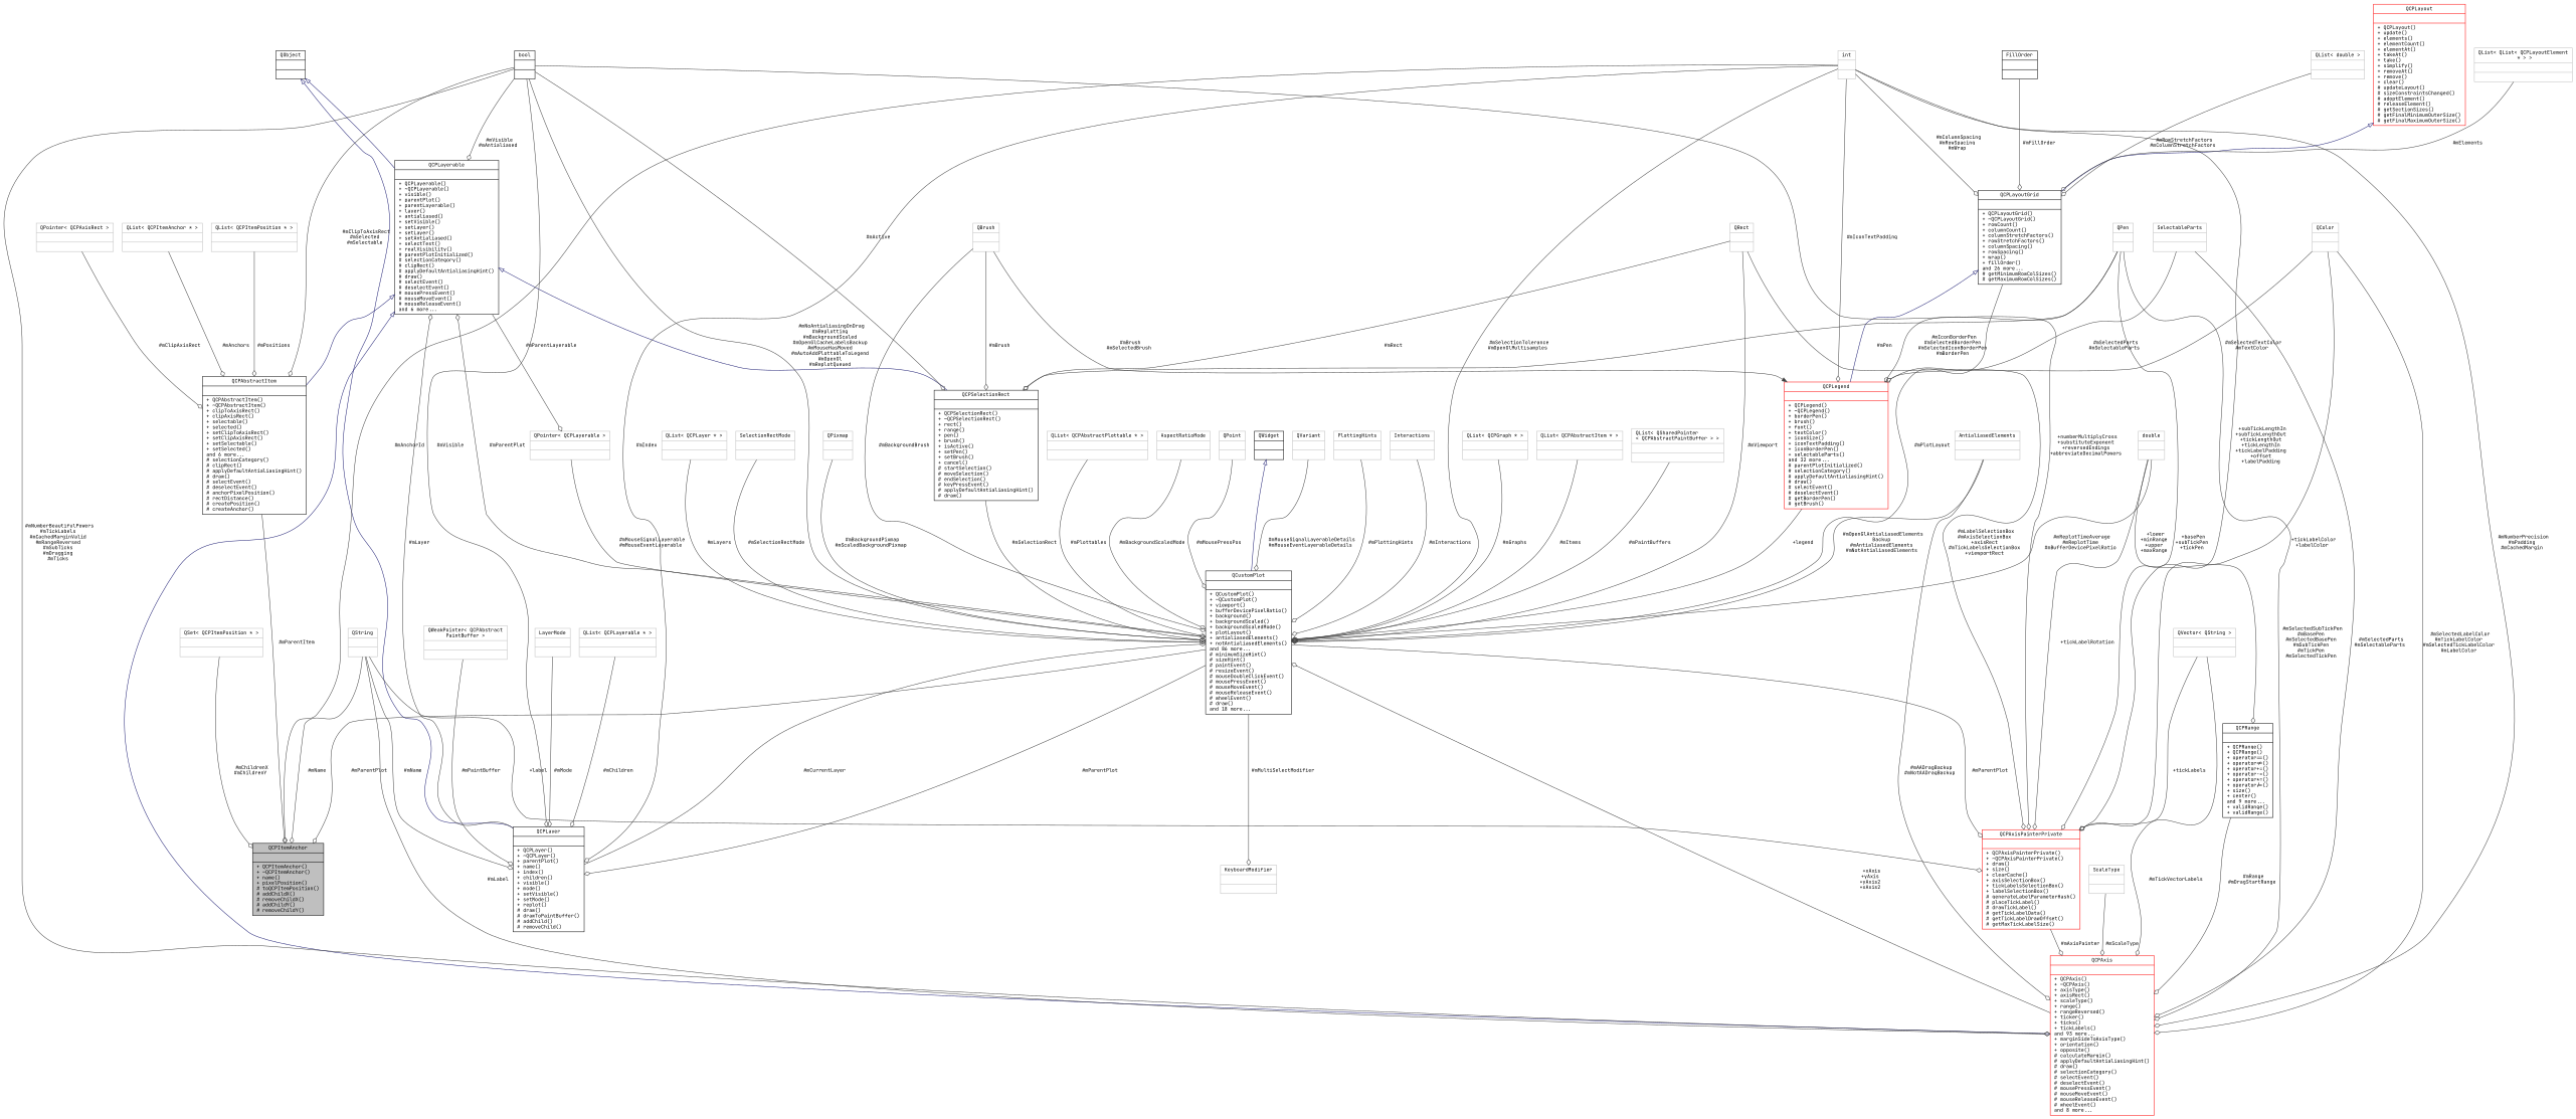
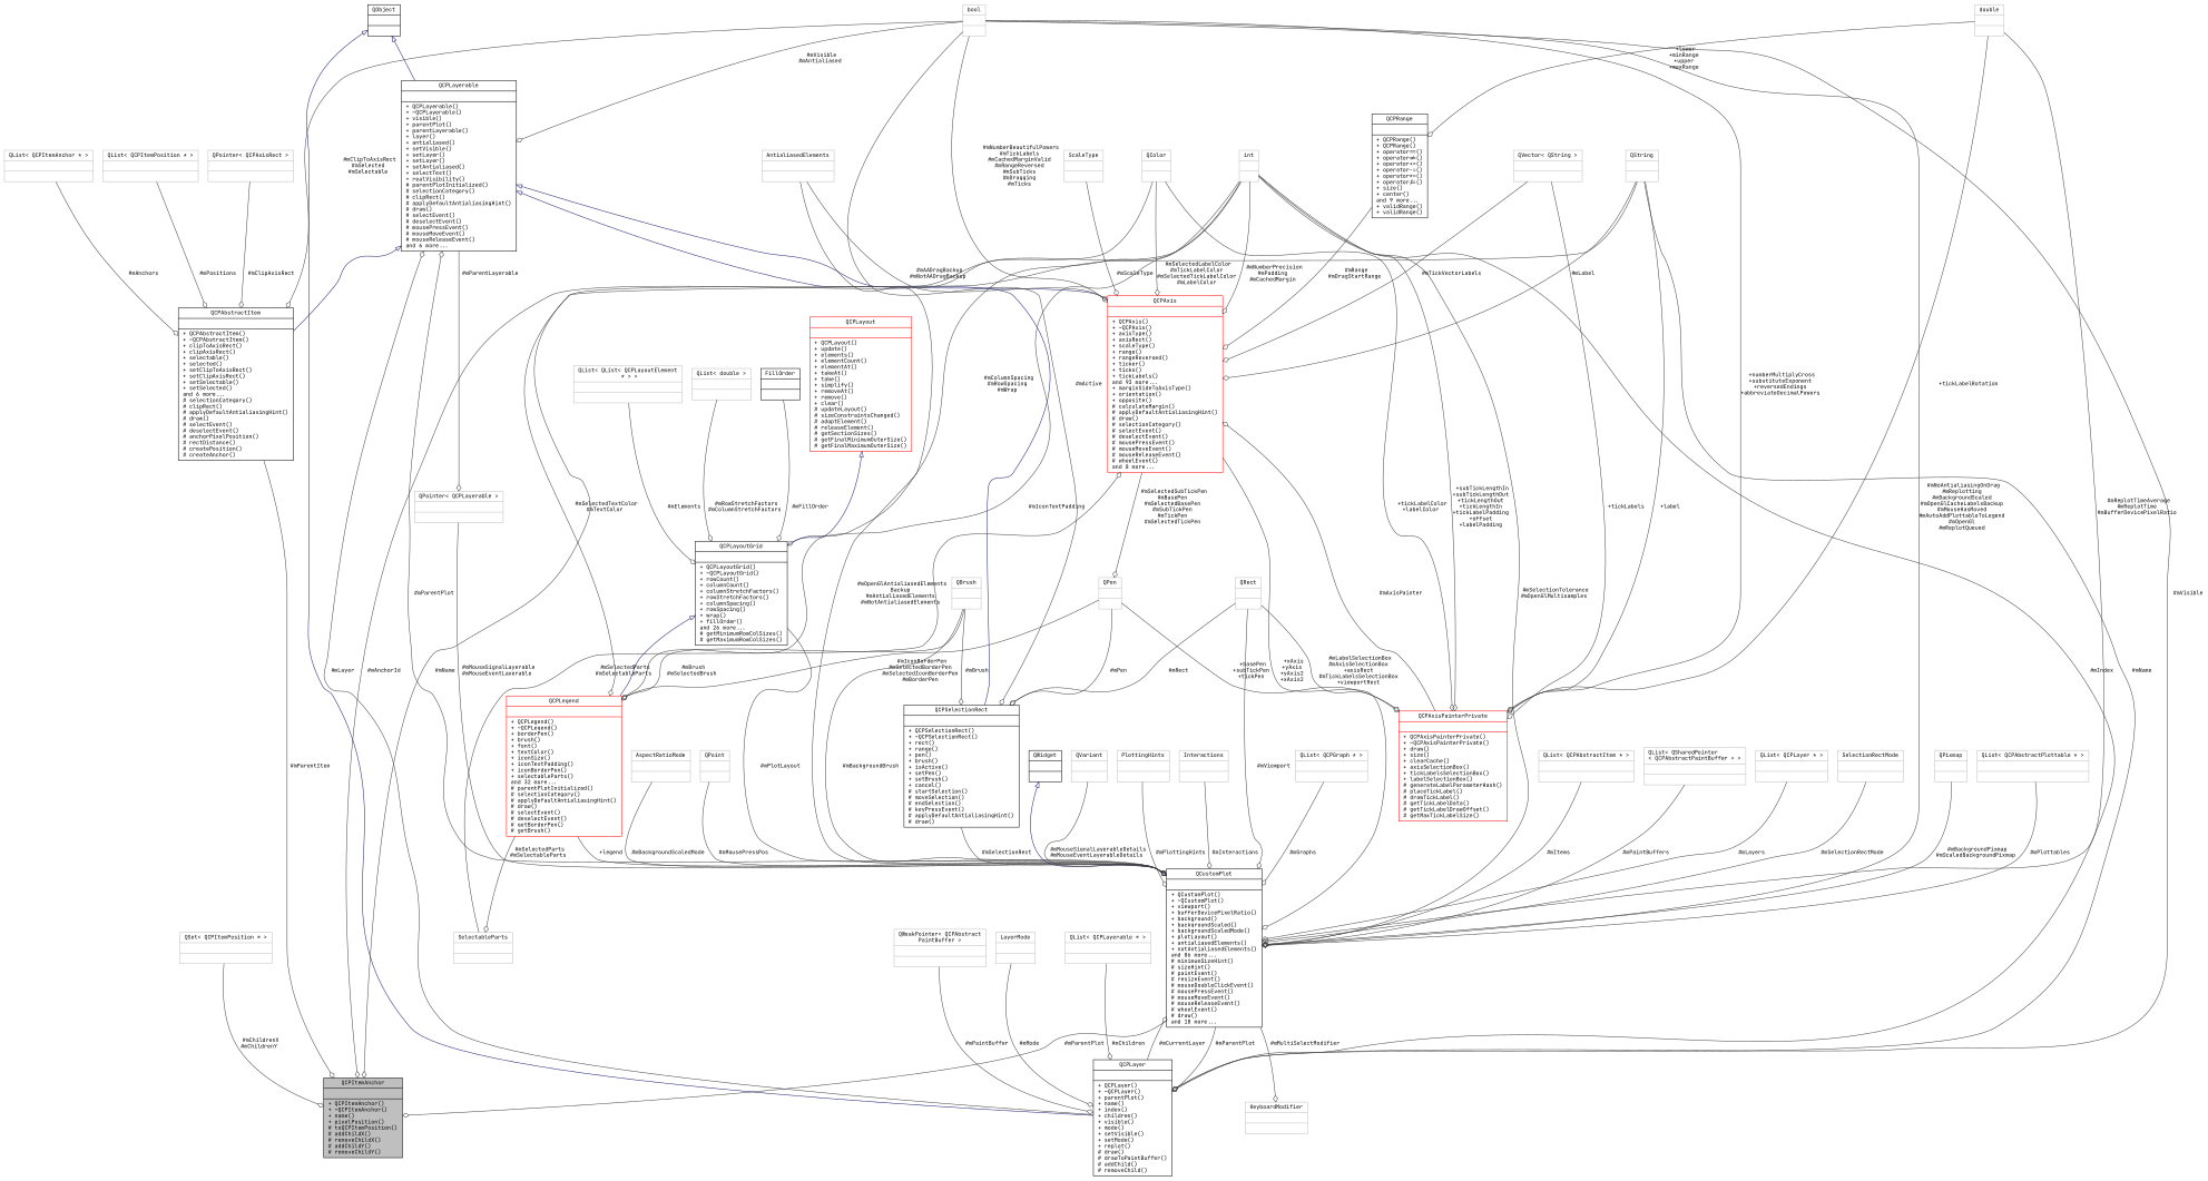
  digraph {
    fontname="JetBrains Mono"
    node [color=grey75 fillcolor=white fontname="JetBrains Mono" fontsize=10 shape=record style=filled]
    edge [arrowhead=odiamond color=grey25 fontname="JetBrains Mono" fontsize=10 labelfontname=Helvetica labelfontsize=10 style=solid]
    n1 [color=black fillcolor=grey75 fontcolor=black height=0.2 label="{QCPItemAnchor\n||+ QCPItemAnchor()\l+ ~QCPItemAnchor()\l+ name()\l+ pixelPosition()\l# toQCPItemPosition()\l# addChildX()\l# removeChildX()\l# addChildY()\l# removeChildY()\l}" width=0.4]
    n2 [color=black height=0.2 label="{QCPAbstractItem\n||+ QCPAbstractItem()\l+ ~QCPAbstractItem()\l+ clipToAxisRect()\l+ clipAxisRect()\l+ selectable()\l+ selected()\l+ setClipToAxisRect()\l+ setClipAxisRect()\l+ setSelectable()\l+ setSelected()\land 6 more...\l# selectionCategory()\l# clipRect()\l# applyDefaultAntialiasingHint()\l# draw()\l# selectEvent()\l# deselectEvent()\l# anchorPixelPosition()\l# rectDistance()\l# createPosition()\l# createAnchor()\l}" width=0.4]
    n3 [color=black height=0.2 label="{QCPLayerable\n||+ QCPLayerable()\l+ ~QCPLayerable()\l+ visible()\l+ parentPlot()\l+ parentLayerable()\l+ layer()\l+ antialiased()\l+ setVisible()\l+ setLayer()\l+ setLayer()\l+ setAntialiased()\l+ selectTest()\l+ realVisibility()\l# parentPlotInitialized()\l# selectionCategory()\l# clipRect()\l# applyDefaultAntialiasingHint()\l# draw()\l# selectEvent()\l# deselectEvent()\l# mousePressEvent()\l# mouseMoveEvent()\l# mouseReleaseEvent()\land 6 more...\l}" width=0.4]
    n4 [color=black height=0.2 label="{QCPSelectionRect\n||+ QCPSelectionRect()\l+ ~QCPSelectionRect()\l+ rect()\l+ range()\l+ pen()\l+ brush()\l+ isActive()\l+ setPen()\l+ setBrush()\l+ cancel()\l# startSelection()\l# moveSelection()\l# endSelection()\l# keyPressEvent()\l# applyDefaultAntialiasingHint()\l# draw()\l}" width=0.4]
    n5 [color=red height=0.2 label="{QCPAxis\n||+ QCPAxis()\l+ ~QCPAxis()\l+ axisType()\l+ axisRect()\l+ scaleType()\l+ range()\l+ rangeReversed()\l+ ticker()\l+ ticks()\l+ tickLabels()\land 93 more...\l+ marginSideToAxisType()\l+ orientation()\l+ opposite()\l# calculateMargin()\l# applyDefaultAntialiasingHint()\l# draw()\l# selectionCategory()\l# selectEvent()\l# deselectEvent()\l# mousePressEvent()\l# mouseMoveEvent()\l# mouseReleaseEvent()\l# wheelEvent()\land 8 more...\l}" width=0.4]
    n6 [height=0.2 label="{QPointer\< QCPLayerable \>\n||}" width=0.4]
    n7 [color=black height=0.2 label="{QCustomPlot\n||+ QCustomPlot()\l+ ~QCustomPlot()\l+ viewport()\l+ bufferDevicePixelRatio()\l+ background()\l+ backgroundScaled()\l+ backgroundScaledMode()\l+ plotLayout()\l+ antialiasedElements()\l+ notAntialiasedElements()\land 86 more...\l# minimumSizeHint()\l# sizeHint()\l# paintEvent()\l# resizeEvent()\l# mouseDoubleClickEvent()\l# mousePressEvent()\l# mouseMoveEvent()\l# mouseReleaseEvent()\l# wheelEvent()\l# draw()\land 18 more...\l}" width=0.4]
    n8 [color=black height=0.2 label="{QObject\n||}" width=0.4]
    n9 [color=black height=0.2 label="{QCPLayer\n||+ QCPLayer()\l+ ~QCPLayer()\l+ parentPlot()\l+ name()\l+ index()\l+ children()\l+ visible()\l+ mode()\l+ setVisible()\l+ setMode()\l+ replot()\l# draw()\l# drawToPaintBuffer()\l# addChild()\l# removeChild()\l}" width=0.4]
    n10 [color=red height=0.2 label="{QCPAxisPainterPrivate\n||+ QCPAxisPainterPrivate()\l+ ~QCPAxisPainterPrivate()\l+ draw()\l+ size()\l+ clearCache()\l+ axisSelectionBox()\l+ tickLabelsSelectionBox()\l+ labelSelectionBox()\l# generateLabelParameterHash()\l# placeTickLabel()\l# drawTickLabel()\l# getTickLabelData()\l# getTickLabelDrawOffset()\l# getMaxTickLabelSize()\l}" width=0.4]
    n11 [height=0.2 label="{KeyboardModifier\n||}" width=0.4]
    n12 [height=0.2 label="{QString\n||}" width=0.4]
    n13 [height=0.2 label="{int\n||}" width=0.4]
    n14 [color=black height=0.2 label="{QCPLayoutGrid\n||+ QCPLayoutGrid()\l+ ~QCPLayoutGrid()\l+ rowCount()\l+ columnCount()\l+ columnStretchFactors()\l+ rowStretchFactors()\l+ columnSpacing()\l+ rowSpacing()\l+ wrap()\l+ fillOrder()\land 26 more...\l# getMinimumRowColSizes()\l# getMaximumRowColSizes()\l}" width=0.4]
    n15 [color=red height=0.2 label="{QCPLegend\n||+ QCPLegend()\l+ ~QCPLegend()\l+ borderPen()\l+ brush()\l+ font()\l+ textColor()\l+ iconSize()\l+ iconTextPadding()\l+ iconBorderPen()\l+ selectableParts()\land 32 more...\l# parentPlotInitialized()\l# selectionCategory()\l# applyDefaultAntialiasingHint()\l# draw()\l# selectEvent()\l# deselectEvent()\l# getBorderPen()\l# getBrush()\l}" width=0.4]
    n16 [height=0.2 label="{QWeakPointer\< QCPAbstract\lPaintBuffer \>\n||}" width=0.4]
-   n17 [color=black height=0.2 label="{bool\n||}" width=0.4]
+   n17 [height=0.2 label="{bool\n||}" width=0.4]
    n18 [color=black height=0.2 label="{QWidget\n||}" width=0.4]
    n19 [color=red height=0.2 label="{QCPLayout\n||+ QCPLayout()\l+ update()\l+ elements()\l+ elementCount()\l+ elementAt()\l+ takeAt()\l+ take()\l+ simplify()\l+ removeAt()\l+ remove()\l+ clear()\l# updateLayout()\l# sizeConstraintsChanged()\l# adoptElement()\l# releaseElement()\l# getSectionSizes()\l# getFinalMinimumOuterSize()\l# getFinalMaximumOuterSize()\l}" width=0.4]
    n20 [height=0.2 label="{QList\< QList\< QCPLayoutElement\l * \> \>\n||}" width=0.4]
    n21 [height=0.2 label="{QList\< double \>\n||}" width=0.4]
    n22 [color=black height=0.2 label="{FillOrder\n||}" width=0.4]
    n23 [height=0.2 label="{QVariant\n||}" width=0.4]
    n24 [height=0.2 label="{PlottingHints\n||}" width=0.4]
    n25 [height=0.2 label="{Interactions\n||}" width=0.4]
    n26 [height=0.2 label="{double\n||}" width=0.4]
    n27 [color=black height=0.2 label="{QCPRange\n||+ QCPRange()\l+ QCPRange()\l+ operator==()\l+ operator!=()\l+ operator+=()\l+ operator-=()\l+ operator*=()\l+ operator/=()\l+ size()\l+ center()\land 9 more...\l+ validRange()\l+ validRange()\l}" width=0.4]
    n28 [height=0.2 label="{QPen\n||}" width=0.4]
    n29 [height=0.2 label="{QBrush\n||}" width=0.4]
    n30 [height=0.2 label="{QRect\n||}" width=0.4]
    n31 [height=0.2 label="{QList\< QCPGraph * \>\n||}" width=0.4]
    n32 [height=0.2 label="{QList\< QCPAbstractItem * \>\n||}" width=0.4]
    n33 [height=0.2 label="{QList\< QSharedPointer\l\< QCPAbstractPaintBuffer \> \>\n||}" width=0.4]
    n34 [height=0.2 label="{ScaleType\n||}" width=0.4]
    n35 [height=0.2 label="{SelectableParts\n||}" width=0.4]
    n36 [height=0.2 label="{QVector\< QString \>\n||}" width=0.4]
    n37 [height=0.2 label="{QColor\n||}" width=0.4]
    n38 [height=0.2 label="{AntialiasedElements\n||}" width=0.4]
    n39 [height=0.2 label="{QList\< QCPLayer * \>\n||}" width=0.4]
    n40 [height=0.2 label="{SelectionRectMode\n||}" width=0.4]
    n41 [height=0.2 label="{QPixmap\n||}" width=0.4]
    n42 [height=0.2 label="{QList\< QCPAbstractPlottable * \>\n||}" width=0.4]
    n43 [height=0.2 label="{AspectRatioMode\n||}" width=0.4]
    n44 [height=0.2 label="{QPoint\n||}" width=0.4]
    n45 [height=0.2 label="{LayerMode\n||}" width=0.4]
    n46 [height=0.2 label="{QList\< QCPLayerable * \>\n||}" width=0.4]
    n47 [height=0.2 label="{QList\< QCPItemAnchor * \>\n||}" width=0.4]
    n48 [height=0.2 label="{QList\< QCPItemPosition * \>\n||}" width=0.4]
    n49 [height=0.2 label="{QPointer\< QCPAxisRect \>\n||}" width=0.4]
    n50 [height=0.2 label="{QSet\< QCPItemPosition * \>\n||}" width=0.4]
    n2 -> n1 [label=" #mParentItem"]
    n3 -> n2 [arrowtail=onormal color=midnightblue dir=back arrowhead=""]
    n3 -> n4 [arrowtail=onormal color=midnightblue dir=back arrowhead=""]
    n3 -> n5 [arrowtail=onormal color=midnightblue dir=back arrowhead=""]
    n3 -> n6 [label=" #mParentLayerable"]
    n4 -> n7 [label=" #mSelectionRect"]
    n5 -> n7 [label=" +xAxis\n+yAxis\n+yAxis2\n+xAxis2"]
    n6 -> n7 [label=" #mMouseSignalLayerable\n#mMouseEventLayerable"]
    n7 -> n1 [label=" #mParentPlot"]
    n7 -> n3 [label=" #mParentPlot"]
    n7 -> n9 [label=" #mParentPlot"]
-   n7 -> n10 [label=" #mParentPlot"]
    n7 -> n11 [label=" #mMultiSelectModifier"]
    n8 -> n3 [arrowtail=onormal color=midnightblue dir=back arrowhead=""]
    n8 -> n9 [arrowtail=onormal color=midnightblue dir=back arrowhead=""]
    n9 -> n3 [label=" #mLayer"]
    n9 -> n7 [label=" #mCurrentLayer"]
    n10 -> n5 [label=" #mAxisPainter"]
    n12 -> n1 [label=" #mName"]
    n12 -> n5 [label=" #mLabel"]
    n12 -> n9 [label=" #mName"]
    n12 -> n10 [label=" +label"]
    n13 -> n1 [label=" #mAnchorId"]
    n13 -> n5 [label=" #mNumberPrecision\n#mPadding\n#mCachedMargin"]
    n13 -> n7 [label=" #mSelectionTolerance\n#mOpenGlMultisamples"]
    n13 -> n9 [label=" #mIndex"]
    n13 -> n10 [label=" +subTickLengthIn\n+subTickLengthOut\n+tickLengthOut\n+tickLengthIn\n+tickLabelPadding\n+offset\n+labelPadding"]
    n13 -> n14 [label=" #mColumnSpacing\n#mRowSpacing\n#mWrap"]
    n13 -> n15 [label=" #mIconTextPadding"]
    n14 -> n7 [label=" #mPlotLayout"]
    n14 -> n15 [arrowtail=onormal color=midnightblue dir=back arrowhead=""]
    n15 -> n7 [label=" +legend"]
    n16 -> n9 [label=" #mPaintBuffer"]
    n17 -> n2 [label=" #mClipToAxisRect\n#mSelected\n#mSelectable"]
    n17 -> n3 [label=" #mVisible\n#mAntialiased"]
    n17 -> n4 [label=" #mActive"]
    n17 -> n5 [label=" #mNumberBeautifulPowers\n#mTickLabels\n#mCachedMarginValid\n#mRangeReversed\n#mSubTicks\n#mDragging\n#mTicks"]
    n17 -> n7 [label=" #mNoAntialiasingOnDrag\n#mReplotting\n#mBackgroundScaled\n#mOpenGlCacheLabelsBackup\n#mMouseHasMoved\n#mAutoAddPlottableToLegend\n#mOpenGl\n#mReplotQueued"]
    n17 -> n9 [label=" #mVisible"]
    n17 -> n10 [label=" +numberMultiplyCross\n+substituteExponent\n+reversedEndings\n+abbreviateDecimalPowers"]
    n18 -> n7 [arrowtail=onormal color=midnightblue dir=back arrowhead=""]
    n19 -> n14 [arrowtail=onormal color=midnightblue dir=back arrowhead=""]
    n20 -> n14 [label=" #mElements"]
    n21 -> n14 [label=" #mRowStretchFactors\n#mColumnStretchFactors"]
    n22 -> n14 [label=" #mFillOrder"]
    n23 -> n7 [label=" #mMouseSignalLayerableDetails\n#mMouseEventLayerableDetails"]
    n24 -> n7 [label=" #mPlottingHints"]
    n25 -> n7 [label=" #mInteractions"]
    n26 -> n7 [label=" #mReplotTimeAverage\n#mReplotTime\n#mBufferDevicePixelRatio"]
    n26 -> n10 [label=" +tickLabelRotation"]
    n26 -> n27 [label=" +lower\n+minRange\n+upper\n+maxRange"]
    n27 -> n5 [label=" #mRange\n#mDragStartRange"]
    n28 -> n4 [label=" #mPen"]
-   n28 -> n5 [label=" #mSelectedSubTickPen\n#mBasePen\n#mSelectedBasePen\n#mSubTickPen\n#mTickPen\n#mSelectedTickPen"]
+   n5 -> n28 [label=" #mSelectedSubTickPen\n#mBasePen\n#mSelectedBasePen\n#mSubTickPen\n#mTickPen\n#mSelectedTickPen"]
    n28 -> n10 [label=" +basePen\n+subTickPen\n+tickPen"]
    n28 -> n15 [label=" #mIconBorderPen\n#mSelectedBorderPen\n#mSelectedIconBorderPen\n#mBorderPen"]
    n29 -> n4 [label=" #mBrush"]
    n29 -> n7 [label=" #mBackgroundBrush"]
-   n29 -> n15 [arrowhead=normal label=" #mBrush\n#mSelectedBrush"]
+   n29 -> n15 [label=" #mBrush\n#mSelectedBrush"]
    n30 -> n4 [label=" #mRect"]
    n30 -> n7 [label=" #mViewport"]
    n30 -> n10 [label=" #mLabelSelectionBox\n#mAxisSelectionBox\n+axisRect\n#mTickLabelsSelectionBox\n+viewportRect"]
    n31 -> n7 [label=" #mGraphs"]
    n32 -> n7 [label=" #mItems"]
    n33 -> n7 [label=" #mPaintBuffers"]
    n34 -> n5 [label=" #mScaleType"]
    n35 -> n5 [label=" #mSelectedParts\n#mSelectableParts"]
-   n35 -> n15 [label=" #mSelectedParts\n#mSelectableParts"]
+   n15 -> n35 [label=" #mSelectedParts\n#mSelectableParts"]
    n36 -> n5 [label=" #mTickVectorLabels"]
    n36 -> n10 [label=" +tickLabels"]
    n37 -> n5 [label=" #mSelectedLabelColor\n#mTickLabelColor\n#mSelectedTickLabelColor\n#mLabelColor"]
    n37 -> n10 [label=" +tickLabelColor\n+labelColor"]
    n37 -> n15 [label=" #mSelectedTextColor\n#mTextColor"]
    n38 -> n5 [label=" #mAADragBackup\n#mNotAADragBackup"]
    n38 -> n7 [label=" #mOpenGlAntialiasedElements\lBackup\n#mAntialiasedElements\n#mNotAntialiasedElements"]
    n39 -> n7 [label=" #mLayers"]
    n40 -> n7 [label=" #mSelectionRectMode"]
    n41 -> n7 [label=" #mBackgroundPixmap\n#mScaledBackgroundPixmap"]
    n42 -> n7 [label=" #mPlottables"]
    n43 -> n7 [label=" #mBackgroundScaledMode"]
    n44 -> n7 [label=" #mMousePressPos"]
    n45 -> n9 [label=" #mMode"]
    n46 -> n9 [label=" #mChildren"]
    n47 -> n2 [label=" #mAnchors"]
    n48 -> n2 [label=" #mPositions"]
    n49 -> n2 [label=" #mClipAxisRect"]
    n50 -> n1 [label=" #mChildrenX\n#mChildrenY"]
  }
